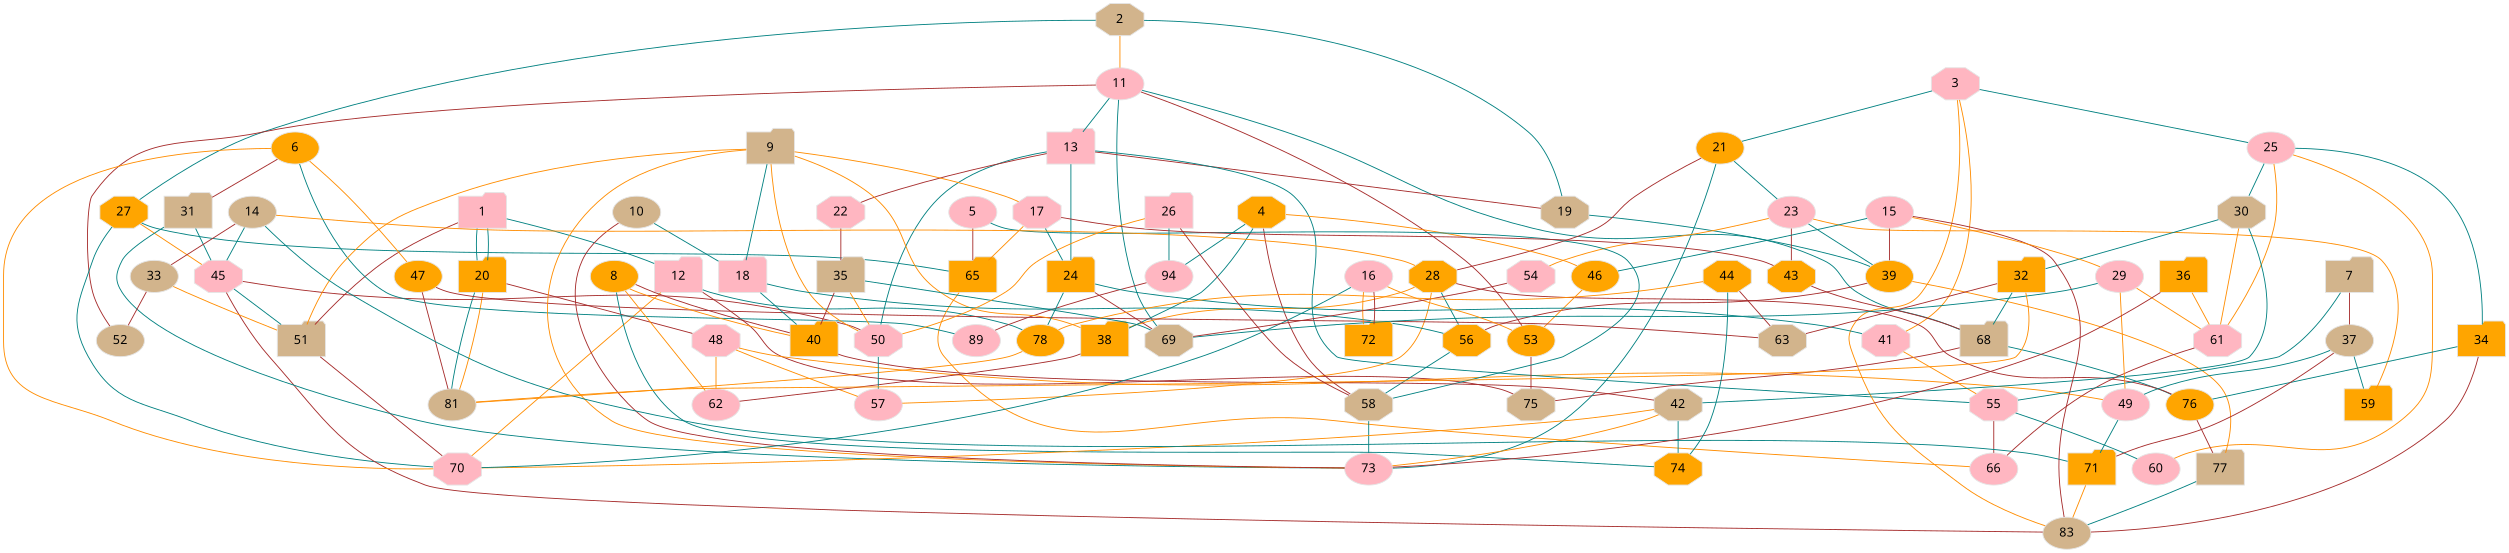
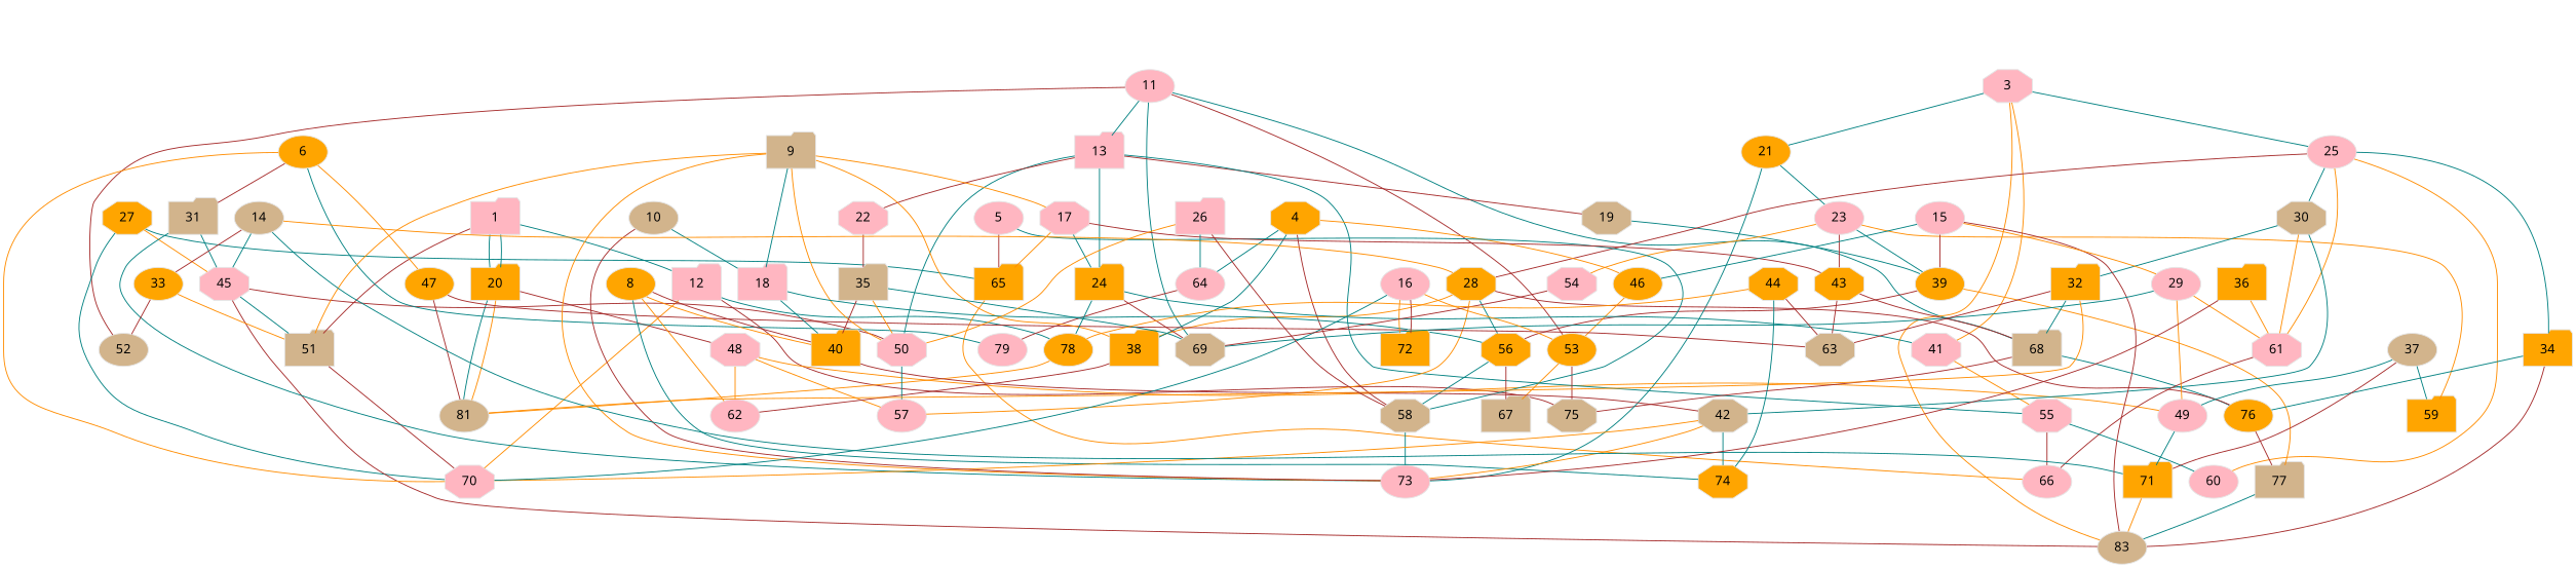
  graph {
    fontname="Noto Sans"
    node [color=gray90 fillcolor=lightpink fontname="Noto Sans" shape=ellipse style=filled]
    edge [color=teal fontname="Noto Sans"]
    1 [shape=folder]
    12 [shape=folder]
    20 [fillcolor=orange shape=folder]
    51 [fillcolor=tan shape=folder]
    70 [shape=octagon]
    75 [fillcolor=tan shape=octagon]
    78 [fillcolor=orange]
    48 [shape=octagon]
    81 [fillcolor=tan]
-   2 [fillcolor=tan shape=octagon]
    11
    19 [fillcolor=tan shape=octagon]
    27 [fillcolor=orange shape=octagon]
    13 [shape=folder]
    52 [fillcolor=tan]
    53 [fillcolor=orange]
    68 [fillcolor=tan shape=folder]
    69 [fillcolor=tan shape=octagon]
    39 [fillcolor=orange]
    65 [fillcolor=orange shape=folder]
    45 [shape=octagon]
    56 [fillcolor=orange shape=octagon]
    77 [fillcolor=tan shape=folder]
    3 [shape=octagon]
    21 [fillcolor=orange]
    25
    41 [shape=octagon]
    n28 [fillcolor=tan label=83]
    73
    23
    28 [fillcolor=orange shape=octagon]
    30 [fillcolor=tan shape=octagon]
    34 [fillcolor=orange shape=folder]
    60
    61 [shape=octagon]
    55 [shape=octagon]
    46 [fillcolor=orange]
    4 [fillcolor=orange shape=octagon]
    38 [fillcolor=orange shape=folder]
    58 [fillcolor=tan shape=octagon]
-   64 [label=94]
+   64
    62
-   79 [label=89]
+   79
    5
    66
    6 [fillcolor=orange]
    31 [fillcolor=tan shape=folder]
    47 [fillcolor=orange]
    63 [fillcolor=tan shape=octagon]
-   7 [fillcolor=tan shape=folder]
    37 [fillcolor=tan]
    71 [fillcolor=orange shape=folder]
    59 [fillcolor=orange shape=folder]
    49
    8 [fillcolor=orange]
    40 [fillcolor=orange shape=folder]
    74 [fillcolor=orange shape=octagon]
    42 [fillcolor=tan shape=octagon]
    9 [fillcolor=tan shape=folder]
    17 [shape=octagon]
    18 [shape=folder]
    50 [shape=octagon]
    24 [fillcolor=orange shape=folder]
    43 [fillcolor=orange shape=octagon]
    57
    10 [fillcolor=tan]
    72 [fillcolor=orange shape=folder]
    22 [shape=octagon]
+   67 [fillcolor=tan shape=folder]
    76 [fillcolor=orange]
    35 [fillcolor=tan shape=folder]
    14 [fillcolor=tan]
-   33 [fillcolor=tan]
+   33 [fillcolor=orange]
    15
    29
    16
    54 [shape=octagon]
    32 [fillcolor=orange shape=folder]
    26 [shape=folder]
    36 [fillcolor=orange shape=folder]
    44 [fillcolor=orange shape=octagon]
    1 -- 12
    1 -- 20
    1 -- 20
    1 -- 51 [color=brown]
    12 -- 70 [color=darkorange]
    12 -- 75 [color=brown]
    12 -- 78
    20 -- 48 [color=brown]
    20 -- 81
    20 -- 81 [color=darkorange]
    51 -- 70 [color=brown]
    78 -- 81 [color=darkorange]
    48 -- 62 [color=darkorange]
    48 -- 49 [color=darkorange]
    48 -- 57 [color=darkorange]
-   2 -- 11 [color=darkorange]
-   2 -- 19
-   2 -- 27
    11 -- 13
    11 -- 52 [color=brown]
    11 -- 53 [color=brown]
    11 -- 68
    11 -- 69
    19 -- 39
    27 -- 70
    27 -- 65
    27 -- 45 [color=darkorange]
    13 -- 19 [color=brown]
    13 -- 55
    13 -- 50
    13 -- 24
    13 -- 22 [color=brown]
    53 -- 75 [color=brown]
+   53 -- 67 [color=darkorange]
    68 -- 75 [color=brown]
    68 -- 76
    39 -- 56 [color=brown]
    39 -- 77 [color=darkorange]
    65 -- 66 [color=darkorange]
    45 -- 51
    45 -- n28 [color=brown]
    45 -- 50 [color=brown]
    56 -- 58
+   56 -- 67 [color=brown]
    77 -- n28
    3 -- 21
    3 -- 25
    3 -- 41 [color=darkorange]
    3 -- n28 [color=darkorange]
    21 -- 73
    21 -- 23
-   21 -- 28 [color=brown]
+   25 -- 28 [color=brown]
    25 -- 30
    25 -- 34
    25 -- 60 [color=darkorange]
    25 -- 61 [color=darkorange]
    41 -- 55 [color=darkorange]
    23 -- 39
    23 -- 59 [color=darkorange]
    23 -- 43 [color=brown]
    23 -- 54 [color=darkorange]
    28 -- 56
    28 -- 38 [color=darkorange]
    28 -- 57 [color=darkorange]
    28 -- 76 [color=brown]
    30 -- 61 [color=darkorange]
    30 -- 42
    30 -- 32
    34 -- n28 [color=brown]
    34 -- 76
    61 -- 66 [color=brown]
    55 -- 60
    55 -- 66 [color=brown]
    46 -- 53 [color=darkorange]
    4 -- 46 [color=darkorange]
    4 -- 38
    4 -- 58 [color=brown]
    4 -- 64
    38 -- 62 [color=brown]
    58 -- 73
    64 -- 79 [color=brown]
    5 -- 65 [color=brown]
    5 -- 58
    6 -- 70 [color=darkorange]
    6 -- 79
    6 -- 31 [color=brown]
    6 -- 47 [color=darkorange]
    31 -- 45
    31 -- 73
    47 -- 81 [color=brown]
    47 -- 63 [color=brown]
-   7 -- 55
-   7 -- 37 [color=brown]
    37 -- 71 [color=brown]
    37 -- 59
    37 -- 49
    71 -- n28 [color=darkorange]
    49 -- 71
    8 -- 62 [color=darkorange]
    8 -- 40 [color=darkorange]
    8 -- 40 [color=brown]
    8 -- 74
    40 -- 42 [color=brown]
    42 -- 70 [color=darkorange]
    42 -- 73 [color=darkorange]
    42 -- 74
    9 -- 51 [color=darkorange]
    9 -- 73 [color=darkorange]
    9 -- 38 [color=darkorange]
    9 -- 17 [color=darkorange]
    9 -- 18
    9 -- 50 [color=darkorange]
    17 -- 65 [color=darkorange]
    17 -- 24
    17 -- 43 [color=brown]
    18 -- 56
    18 -- 40
    50 -- 57
    24 -- 78
    24 -- 69 [color=brown]
    24 -- 41
    43 -- 68 [color=brown]
+   43 -- 63 [color=brown]
    10 -- 73 [color=brown]
    10 -- 18
    22 -- 35 [color=brown]
    76 -- 77 [color=brown]
    35 -- 69
    35 -- 40 [color=brown]
    35 -- 50 [color=darkorange]
    14 -- 45
    14 -- 28 [color=darkorange]
    14 -- 71
    14 -- 33 [color=brown]
    33 -- 51 [color=darkorange]
    33 -- 52 [color=brown]
    15 -- 39 [color=brown]
    15 -- n28 [color=brown]
    15 -- 46
    15 -- 29 [color=darkorange]
    29 -- 69
    29 -- 61 [color=darkorange]
    29 -- 49 [color=darkorange]
    16 -- 70
    16 -- 53 [color=darkorange]
    16 -- 72 [color=darkorange]
    16 -- 72 [color=brown]
    54 -- 69 [color=brown]
    32 -- 81 [color=darkorange]
    32 -- 68
    32 -- 63 [color=brown]
    26 -- 58 [color=brown]
    26 -- 64
    26 -- 50 [color=darkorange]
    36 -- 73 [color=brown]
    36 -- 61 [color=darkorange]
    44 -- 78 [color=darkorange]
    44 -- 63 [color=brown]
    44 -- 74
  }
